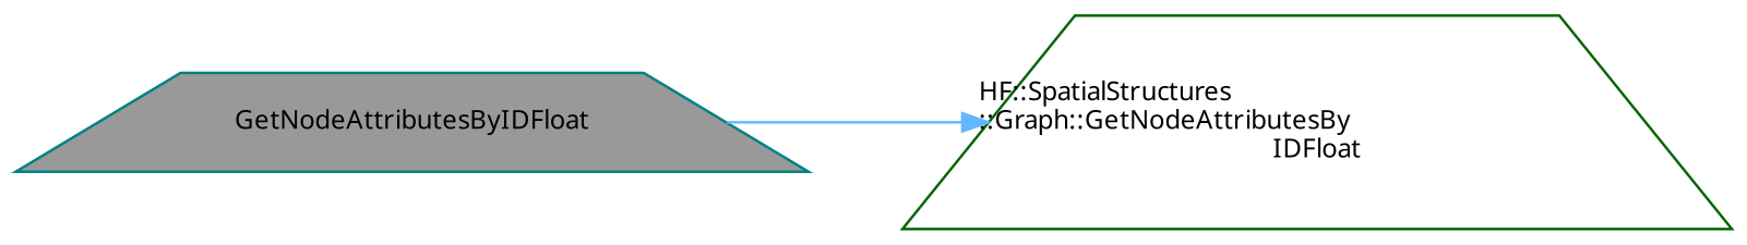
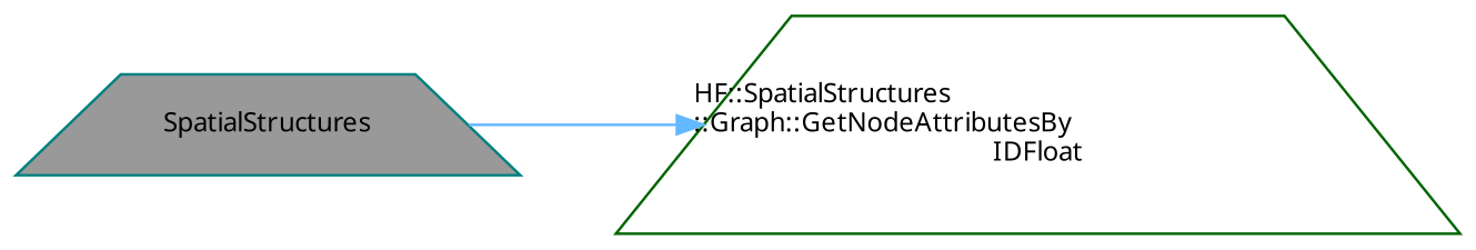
  digraph {
    rankdir=LR
    fontname="Noto Sans"
    node [fontname="Noto Sans" fontsize=10 shape=trapezium style=filled]
-   n1 [color=teal fillcolor=grey60 fontcolor=black height=0.2 label=GetNodeAttributesByIDFloat width=0.4]
+   n1 [color=teal fillcolor=grey60 fontcolor=black height=0.2 label=SpatialStructures width=0.4]
    n2 [color=darkgreen fillcolor=white height=0.2 label="HF::SpatialStructures\l::Graph::GetNodeAttributesBy\lIDFloat" width=0.4]
    n1 -> n2 [color=steelblue1 fontname="Noto Sans" fontsize=10 labelfontname=Helvetica labelfontsize=10 style=solid]
  }
